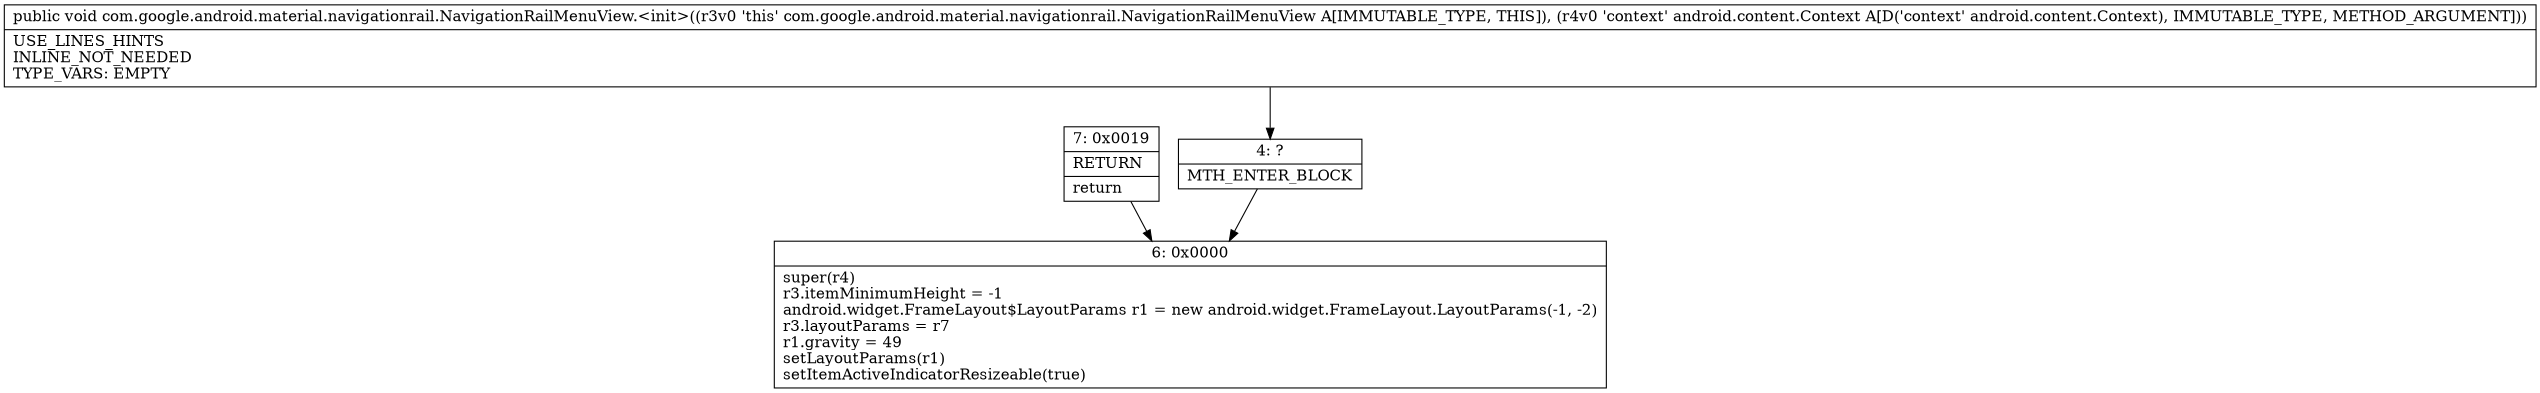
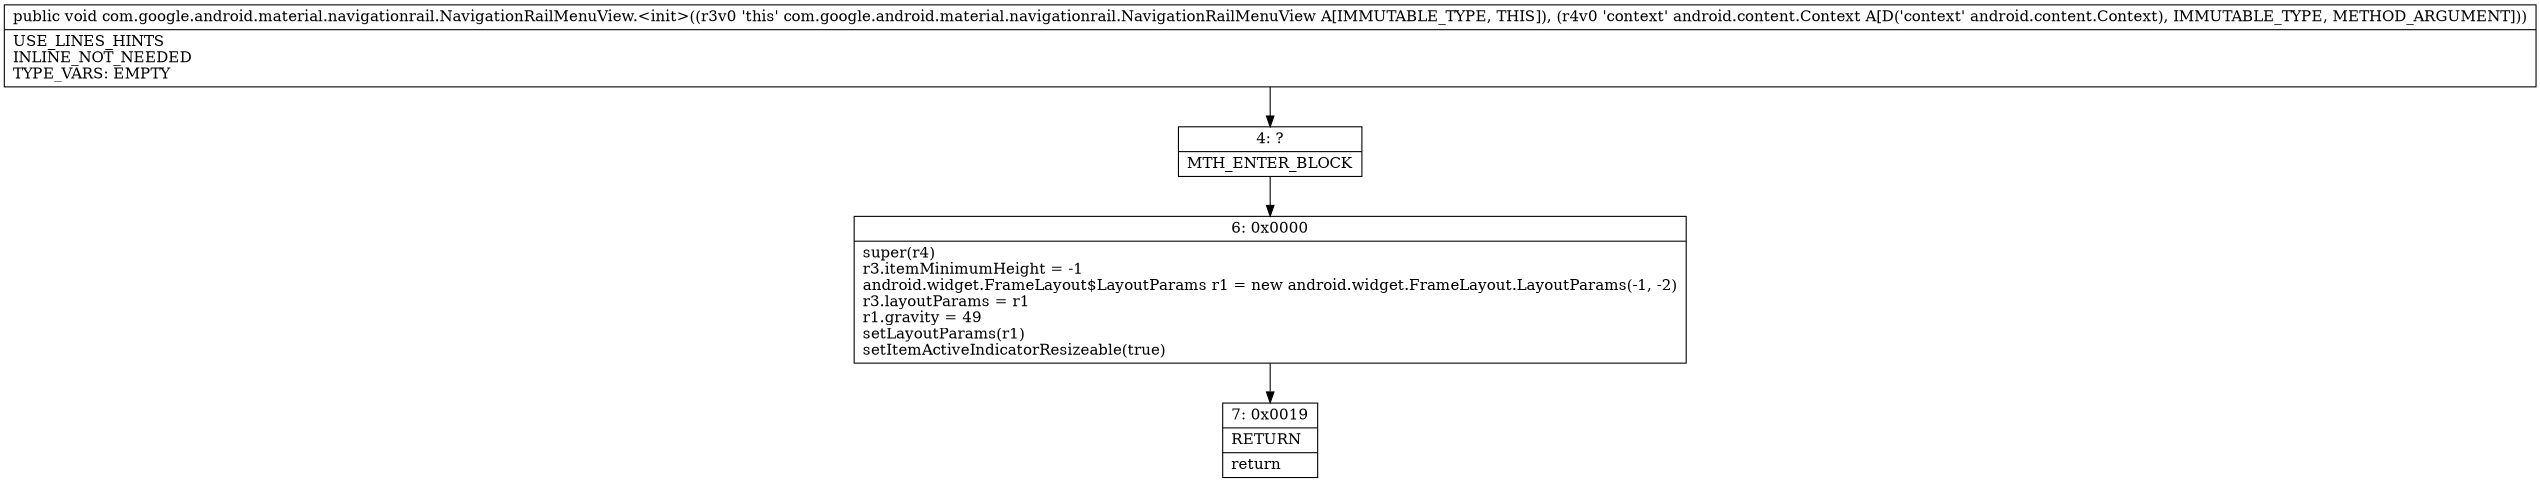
  digraph {
    node [shape=record]
    n1 [label="{4\:\ ?|MTH_ENTER_BLOCK\l}"]
-   n2 [label="{6\:\ 0x0000|super(r4)\lr3.itemMinimumHeight = \-1\landroid.widget.FrameLayout$LayoutParams r1 = new android.widget.FrameLayout.LayoutParams(\-1, \-2)\lr3.layoutParams = r7\lr1.gravity = 49\lsetLayoutParams(r1)\lsetItemActiveIndicatorResizeable(true)\l}"]
+   n2 [label="{6\:\ 0x0000|super(r4)\lr3.itemMinimumHeight = \-1\landroid.widget.FrameLayout$LayoutParams r1 = new android.widget.FrameLayout.LayoutParams(\-1, \-2)\lr3.layoutParams = r1\lr1.gravity = 49\lsetLayoutParams(r1)\lsetItemActiveIndicatorResizeable(true)\l}"]
    n3 [label="{7\:\ 0x0019|RETURN\l|return\l}"]
    n4 [label="{public void com.google.android.material.navigationrail.NavigationRailMenuView.\<init\>((r3v0 'this' com.google.android.material.navigationrail.NavigationRailMenuView A[IMMUTABLE_TYPE, THIS]), (r4v0 'context' android.content.Context A[D('context' android.content.Context), IMMUTABLE_TYPE, METHOD_ARGUMENT]))  | USE_LINES_HINTS\lINLINE_NOT_NEEDED\lTYPE_VARS: EMPTY\l}"]
    n1 -> n2
-   n3 -> n2
+   n2 -> n3
    n4 -> n1
  }
